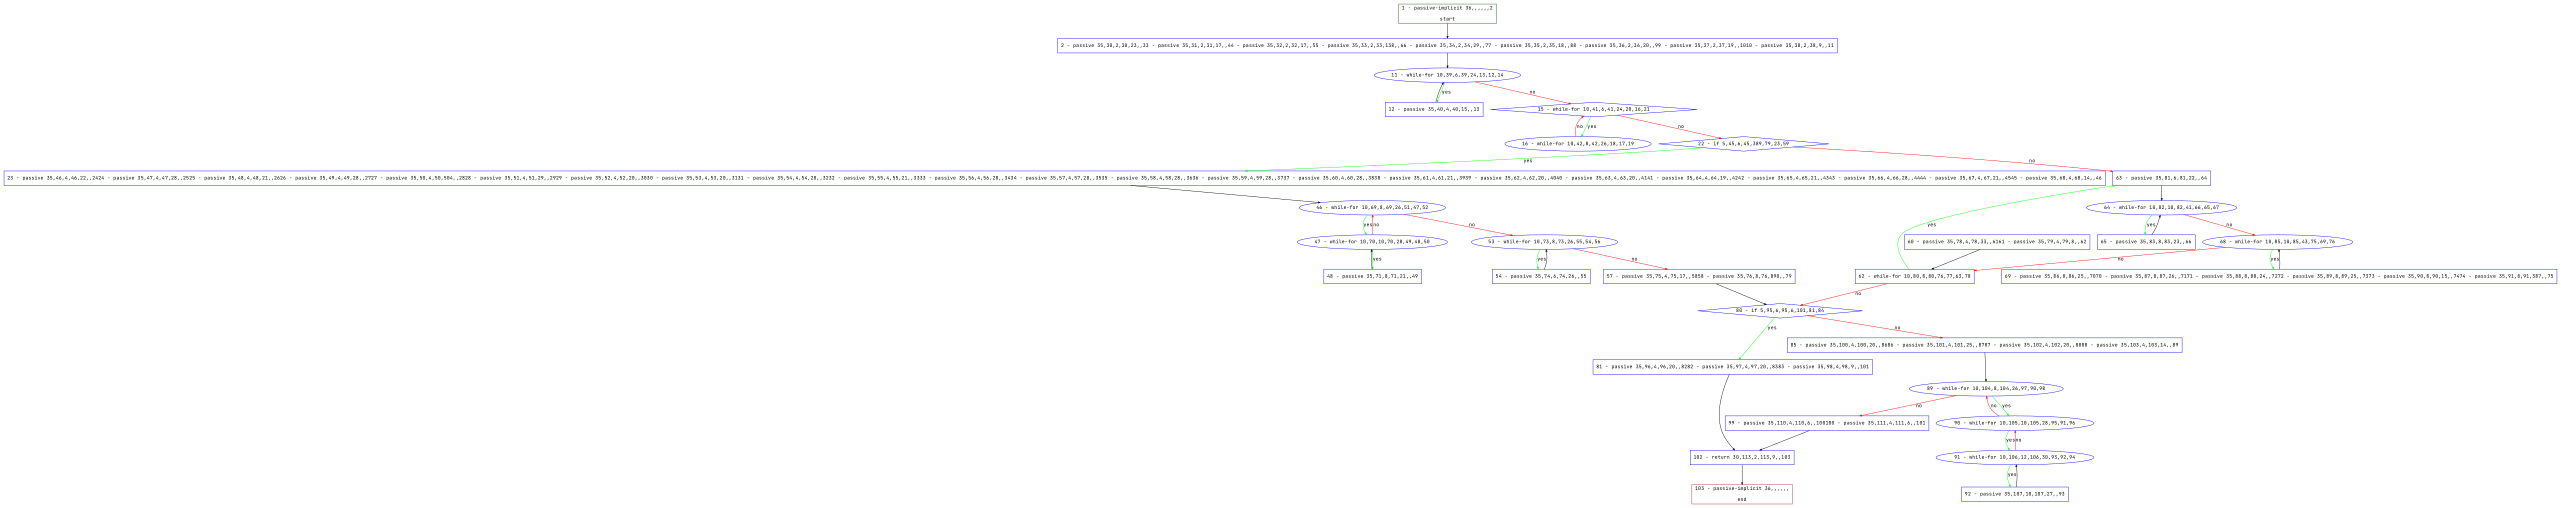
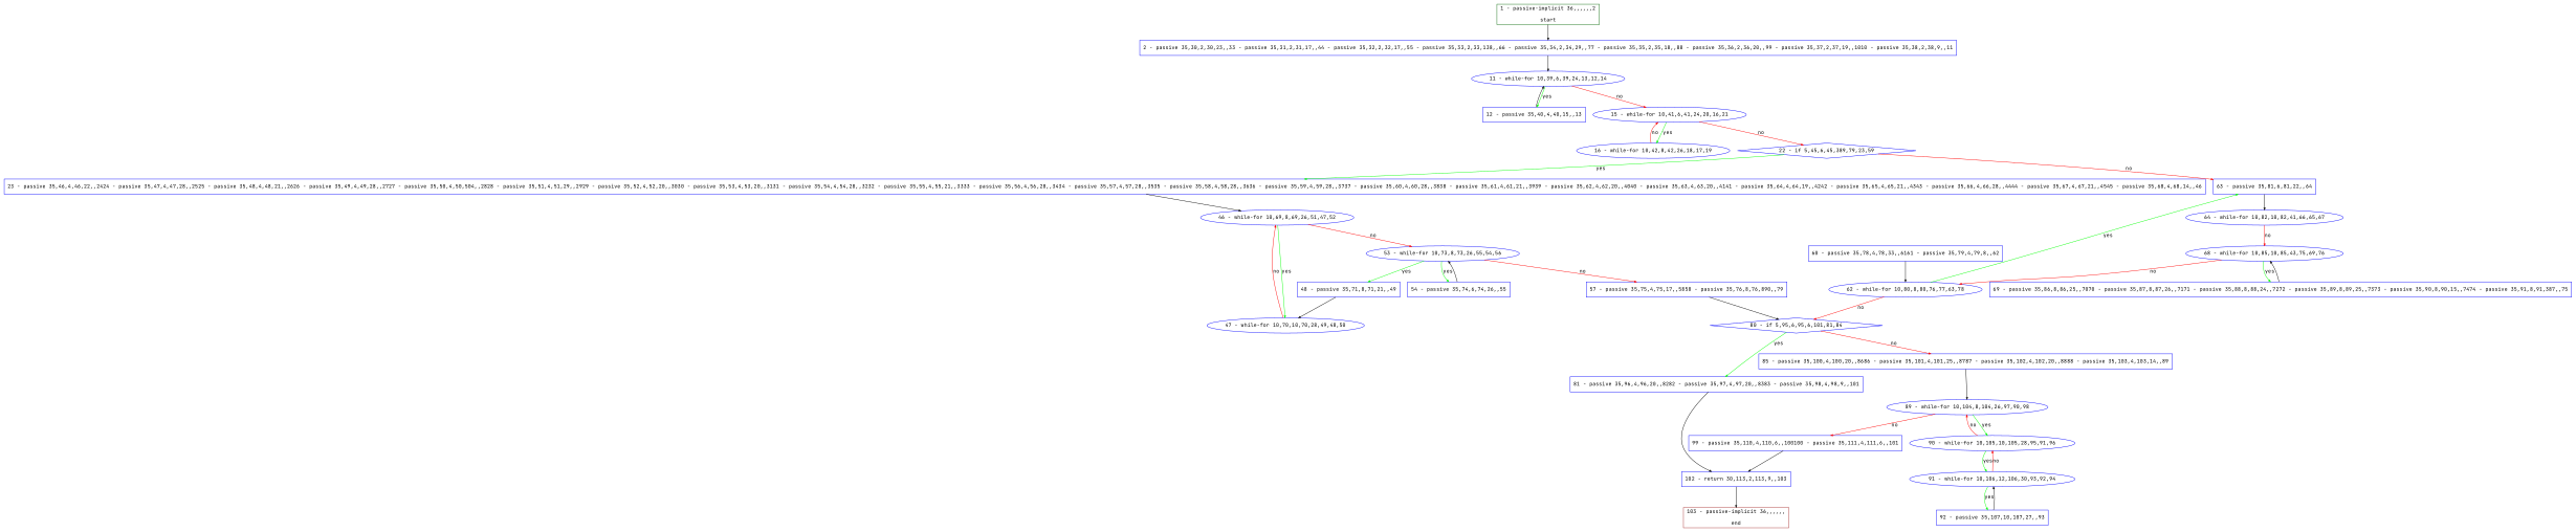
  digraph {
    bgcolor=white
    compound=true
    fillcolor="#FFFFCC"
    fontname="JetBrains Mono"
    fontsize=12
    pack=true
    packmode=clust
    style="rounded,filled"
    node [color="#0000ff" compound=true fillcolor="#ffffff" fixedsize=false fontname="JetBrains Mono" fontsize=12 node_initialized=no shape=box style=filled]
    edge [arrowhead=normal arrowsize=0.5 arrowtail=none color="#000000" compound=true dir=forward fontcolor=black fontname="JetBrains Mono" fontsize=12]
    n1 [label="2 - passive 35,30,2,30,23,,33 - passive 35,31,2,31,17,,44 - passive 35,32,2,32,17,,55 - passive 35,33,2,33,138,,66 - passive 35,34,2,34,29,,77 - passive 35,35,2,35,18,,88 - passive 35,36,2,36,20,,99 - passive 35,37,2,37,19,,1010 - passive 35,38,2,38,9,,11"]
    n2 [label="11 - while-for 10,39,6,39,24,13,12,14" shape=oval]
    n3 [label="12 - passive 35,40,4,40,15,,13"]
-   n4 [label="15 - while-for 10,41,6,41,24,20,16,21" shape=diamond]
+   n4 [label="15 - while-for 10,41,6,41,24,20,16,21" shape=oval]
    n5 [color="#006400" label="1 - passive-implicit 36,,,,,,2\n\nstart"]
    n6 [label="16 - while-for 10,42,8,42,26,18,17,19" shape=oval]
    n7 [label="22 - if 5,45,6,45,389,79,23,59" shape=diamond]
    n8 [label="23 - passive 35,46,4,46,22,,2424 - passive 35,47,4,47,28,,2525 - passive 35,48,4,48,21,,2626 - passive 35,49,4,49,28,,2727 - passive 35,50,4,50,504,,2828 - passive 35,51,4,51,29,,2929 - passive 35,52,4,52,20,,3030 - passive 35,53,4,53,20,,3131 - passive 35,54,4,54,28,,3232 - passive 35,55,4,55,21,,3333 - passive 35,56,4,56,28,,3434 - passive 35,57,4,57,28,,3535 - passive 35,58,4,58,28,,3636 - passive 35,59,4,59,28,,3737 - passive 35,60,4,60,28,,3838 - passive 35,61,4,61,21,,3939 - passive 35,62,4,62,20,,4040 - passive 35,63,4,63,20,,4141 - passive 35,64,4,64,19,,4242 - passive 35,65,4,65,21,,4343 - passive 35,66,4,66,28,,4444 - passive 35,67,4,67,21,,4545 - passive 35,68,4,68,14,,46"]
    n9 [label="63 - passive 35,81,6,81,22,,64"]
    n10 [label="46 - while-for 10,69,8,69,26,51,47,52" shape=oval]
    n11 [label="60 - passive 35,78,4,78,33,,6161 - passive 35,79,4,79,8,,62"]
-   n12 [label="62 - while-for 10,80,8,80,76,77,63,78"]
+   n12 [label="62 - while-for 10,80,8,80,76,77,63,78" shape=oval]
    n13 [label="47 - while-for 10,70,10,70,28,49,48,50" shape=oval]
    n14 [label="53 - while-for 10,73,8,73,26,55,54,56" shape=oval]
    n15 [label="80 - if 5,95,6,95,6,101,81,84" shape=diamond]
    n16 [label="48 - passive 35,71,8,71,21,,49"]
    n17 [label="54 - passive 35,74,6,74,26,,55"]
    n18 [label="57 - passive 35,75,4,75,17,,5858 - passive 35,76,8,76,890,,79"]
    n19 [label="81 - passive 35,96,4,96,20,,8282 - passive 35,97,4,97,20,,8383 - passive 35,98,4,98,9,,101"]
    n20 [label="85 - passive 35,100,4,100,20,,8686 - passive 35,101,4,101,25,,8787 - passive 35,102,4,102,20,,8888 - passive 35,103,4,103,14,,89"]
    n21 [label="102 - return 30,113,2,113,9,,103"]
    n22 [label="89 - while-for 10,104,8,104,26,97,90,98" shape=oval]
    n23 [label="64 - while-for 10,82,10,82,41,66,65,67" shape=oval]
-   n24 [label="65 - passive 35,83,8,83,23,,66"]
    n25 [label="68 - while-for 10,85,10,85,43,75,69,76" shape=oval]
    n26 [label="69 - passive 35,86,8,86,25,,7070 - passive 35,87,8,87,26,,7171 - passive 35,88,8,88,24,,7272 - passive 35,89,8,89,25,,7373 - passive 35,90,8,90,15,,7474 - passive 35,91,8,91,387,,75"]
    n27 [color="#a52a2a" label="103 - passive-implicit 36,,,,,,\n\nend"]
    n28 [label="90 - while-for 10,105,10,105,28,95,91,96" shape=oval]
    n29 [label="99 - passive 35,110,4,110,6,,100100 - passive 35,111,4,111,6,,101"]
    n30 [label="91 - while-for 10,106,12,106,30,93,92,94" shape=oval]
    n31 [label="92 - passive 35,107,10,107,27,,93"]
    n1 -> n2
    n2 -> n3 [color="#00ff00" label=yes]
    n2 -> n4 [color="#ff0000" label=no]
    n3 -> n2
    n4 -> n6 [color="#00ff00" label=yes]
    n4 -> n7 [color="#ff0000" label=no]
    n5 -> n1
    n6 -> n4 [color="#ff0000" label=no]
    n7 -> n8 [color="#00ff00" label=yes]
    n7 -> n9 [color="#ff0000" label=no]
    n8 -> n10
    n9 -> n23
    n10 -> n13 [color="#00ff00" label=yes]
    n10 -> n14 [color="#ff0000" label=no]
    n11 -> n12
    n12 -> n9 [color="#00ff00" label=yes]
    n12 -> n15 [color="#ff0000" label=no]
    n13 -> n10 [color="#ff0000" label=no]
-   n13 -> n16 [color="#00ff00" label=yes]
+   n14 -> n16 [color="#00ff00" label=yes]
    n14 -> n17 [color="#00ff00" label=yes]
    n14 -> n18 [color="#ff0000" label=no]
    n15 -> n19 [color="#00ff00" label=yes]
    n15 -> n20 [color="#ff0000" label=no]
    n16 -> n13
    n17 -> n14
    n18 -> n15
    n19 -> n21
    n20 -> n22
    n21 -> n27
    n22 -> n28 [color="#00ff00" label=yes]
    n22 -> n29 [color="#ff0000" label=no]
-   n23 -> n24 [color="#00ff00" label=yes]
    n23 -> n25 [color="#ff0000" label=no]
-   n24 -> n23
    n25 -> n12 [color="#ff0000" label=no]
    n25 -> n26 [color="#00ff00" label=yes]
    n26 -> n25
    n28 -> n22 [color="#ff0000" label=no]
    n28 -> n30 [color="#00ff00" label=yes]
    n29 -> n21
    n30 -> n28 [color="#ff0000" label=no]
    n30 -> n31 [color="#00ff00" label=yes]
    n31 -> n30
  }
